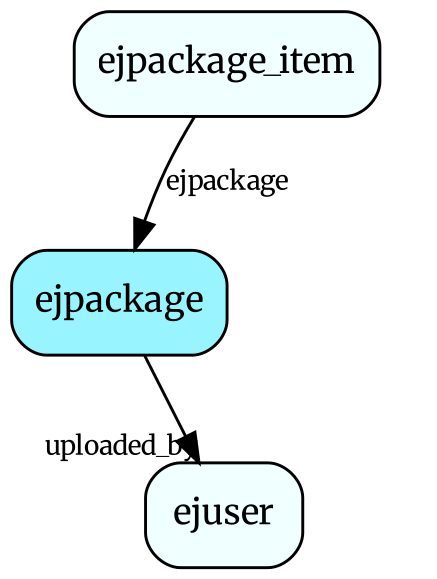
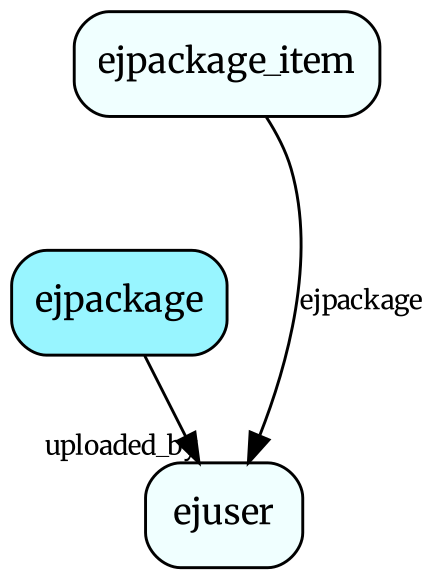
  digraph {
    fontname=Merriweather
    node [fillcolor=azure1 fontname=Merriweather fontsize=12 shape=box style="rounded, filled"]
    edge [fontname=Merriweather fontsize=9]
    ejpackage [fillcolor=cadetblue1]
    ejuser
    ejpackage_item
    ejpackage -> ejuser [headlabel=uploaded_by]
-   ejpackage_item -> ejpackage [label=ejpackage]
+   ejpackage_item -> ejuser [label=ejpackage]
  }
